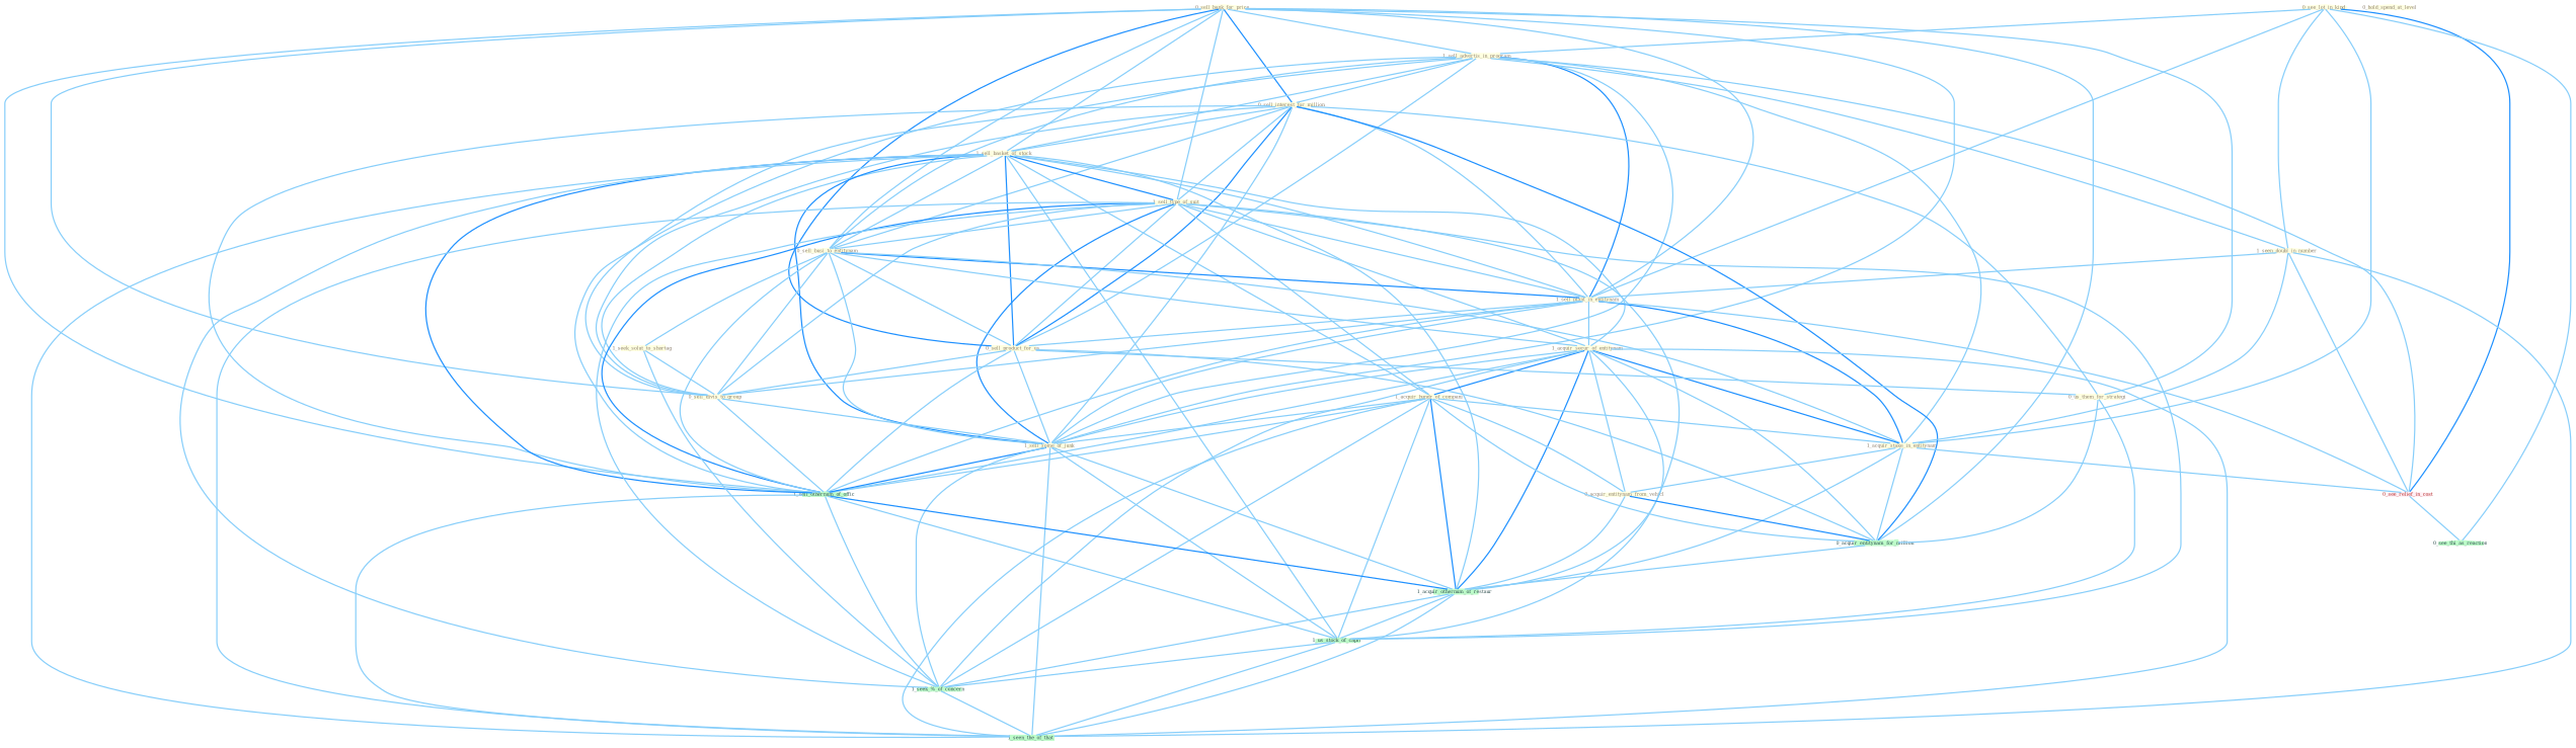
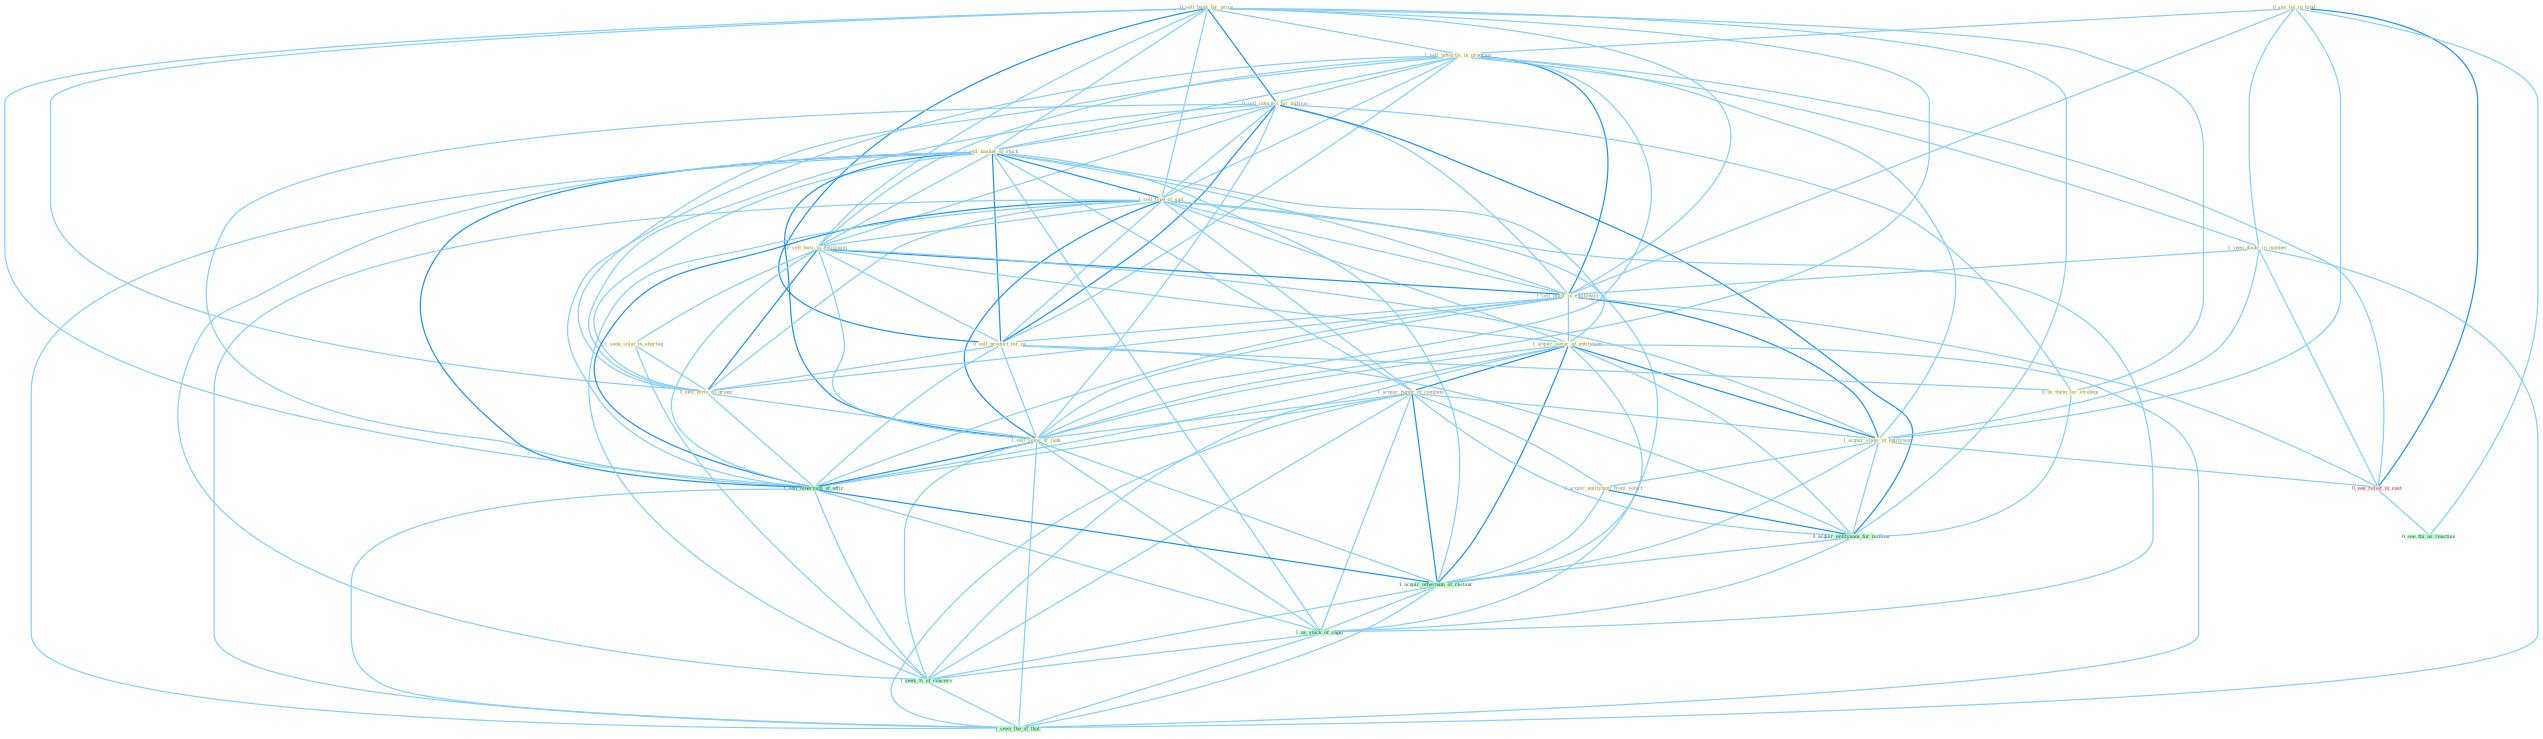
  graph {
    node [color="#ffffe0" fixedsize=true fontcolor="#8b7d6b" fontsize=4 shape=house style=filled]
    edge [color="#87cefa" w=1]
    "0_sell_bank_for_price " [height=.06 width=.5]
    "0_see_lot_in_kind " [height=.06 width=.5]
-   "0_hold_spend_at_level " [height=.06 width=.5]
    "1_sell_advertis_in_program " [height=.06 shape=folder width=.5]
    "0_sell_interest_for_million " [height=.06 width=.5]
    "1_sell_basket_of_stock " [height=.06 shape=folder width=.5]
    "1_sell_type_of_suit " [height=.06 width=.5]
    "0_sell_busi_to_entitynam " [height=.06 width=.5]
    "1_seen_doubl_in_number " [height=.06 width=.5]
    "1_sell_plant_in_entitynam " [height=.06 width=.5]
    "1_seek_solut_to_shortag " [height=.06 shape=folder width=.5]
    "1_acquir_secur_of_entitynam " [height=.06 shape=folder width=.5]
    "1_acquir_hundr_of_compani " [height=.06 width=.5]
    "0_sell_product_for_us " [height=.06 shape=folder width=.5]
    "0_us_them_for_strategi " [height=.06 shape=folder width=.5]
    "0_sell_divis_to_group " [height=.06 width=.5]
    "1_acquir_stake_in_entitynam " [height=.06 shape=folder width=.5]
    "1_sell_some_of_junk " [height=.06 width=.5]
    "0_acquir_entitynam_from_vehicl " [height=.06 width=.5]
    "0_see_relief_in_cost " [color="#fff0f5" fontcolor="#b22222" height=.06 width=.5]
    "0_acquir_entitynam_for_million " [color="#BDFCC9" fontcolor="#2f4f4f" height=.06 shape=folder width=.5]
    "1_sell_othernum_of_offic " [color="#BDFCC9" fontcolor="#2f4f4f" height=.06 width=.5]
    "0_see_thi_as_reaction " [color="#BDFCC9" fontcolor="#2f4f4f" height=.06 width=.5]
    "1_acquir_othernum_of_restaur " [color="#BDFCC9" fontcolor="#2f4f4f" height=.06 shape=folder width=.5]
    "1_us_stock_of_capit " [color="#BDFCC9" fontcolor="#2f4f4f" height=.06 width=.5]
    "1_seek_%_of_concern " [color="#BDFCC9" fontcolor="#2f4f4f" height=.06 width=.5]
    "1_seen_the_of_that " [color="#BDFCC9" fontcolor="#2f4f4f" height=.06 shape=folder width=.5]
    subgraph sub_1 {
      "0_sell_bank_for_price "
      "0_see_lot_in_kind "
-     "0_hold_spend_at_level "
      "1_sell_advertis_in_program "
      "0_sell_interest_for_million "
      "1_sell_basket_of_stock "
      "1_sell_type_of_suit "
      "0_sell_busi_to_entitynam "
      "1_seen_doubl_in_number "
      "1_sell_plant_in_entitynam "
      "1_seek_solut_to_shortag "
      "1_acquir_secur_of_entitynam "
      "1_acquir_hundr_of_compani "
      "0_sell_product_for_us "
      "0_us_them_for_strategi "
      "0_sell_divis_to_group "
      "1_acquir_stake_in_entitynam "
      "1_sell_some_of_junk "
      "0_acquir_entitynam_from_vehicl "
    }
    subgraph sub_2 {
      "0_see_relief_in_cost "
    }
    "0_sell_bank_for_price " -- "1_sell_advertis_in_program "
    "0_sell_bank_for_price " -- "0_sell_interest_for_million " [color="#1e90ff" w=2]
    "0_sell_bank_for_price " -- "1_sell_basket_of_stock "
    "0_sell_bank_for_price " -- "1_sell_type_of_suit "
    "0_sell_bank_for_price " -- "0_sell_busi_to_entitynam "
    "0_sell_bank_for_price " -- "1_sell_plant_in_entitynam "
    "0_sell_bank_for_price " -- "0_sell_product_for_us " [color="#1e90ff" w=2]
    "0_sell_bank_for_price " -- "0_us_them_for_strategi "
    "0_sell_bank_for_price " -- "0_sell_divis_to_group "
    "0_sell_bank_for_price " -- "1_sell_some_of_junk "
    "0_sell_bank_for_price " -- "0_acquir_entitynam_for_million "
    "0_sell_bank_for_price " -- "1_sell_othernum_of_offic "
    "0_see_lot_in_kind " -- "1_sell_advertis_in_program "
    "0_see_lot_in_kind " -- "1_seen_doubl_in_number "
    "0_see_lot_in_kind " -- "1_sell_plant_in_entitynam "
    "0_see_lot_in_kind " -- "1_acquir_stake_in_entitynam "
    "0_see_lot_in_kind " -- "0_see_relief_in_cost " [color="#1e90ff" w=2]
    "0_see_lot_in_kind " -- "0_see_thi_as_reaction "
    "1_sell_advertis_in_program " -- "0_sell_interest_for_million "
    "1_sell_advertis_in_program " -- "1_sell_basket_of_stock "
+   "1_sell_advertis_in_program " -- "1_sell_type_of_suit "
    "1_sell_advertis_in_program " -- "0_sell_busi_to_entitynam "
    "1_sell_advertis_in_program " -- "1_seen_doubl_in_number "
    "1_sell_advertis_in_program " -- "1_sell_plant_in_entitynam " [color="#1e90ff" w=2]
    "1_sell_advertis_in_program " -- "0_sell_product_for_us "
    "1_sell_advertis_in_program " -- "0_sell_divis_to_group "
    "1_sell_advertis_in_program " -- "1_acquir_stake_in_entitynam "
    "1_sell_advertis_in_program " -- "1_sell_some_of_junk "
    "1_sell_advertis_in_program " -- "0_see_relief_in_cost "
    "1_sell_advertis_in_program " -- "1_sell_othernum_of_offic "
    "0_sell_interest_for_million " -- "1_sell_basket_of_stock "
    "0_sell_interest_for_million " -- "1_sell_type_of_suit "
    "0_sell_interest_for_million " -- "0_sell_busi_to_entitynam "
    "0_sell_interest_for_million " -- "1_sell_plant_in_entitynam "
    "0_sell_interest_for_million " -- "0_sell_product_for_us " [color="#1e90ff" w=2]
    "0_sell_interest_for_million " -- "0_us_them_for_strategi "
    "0_sell_interest_for_million " -- "0_sell_divis_to_group "
    "0_sell_interest_for_million " -- "1_sell_some_of_junk "
    "0_sell_interest_for_million " -- "0_acquir_entitynam_for_million " [color="#1e90ff" w=2]
    "0_sell_interest_for_million " -- "1_sell_othernum_of_offic "
    "1_sell_basket_of_stock " -- "1_sell_type_of_suit " [color="#1e90ff" w=2]
    "1_sell_basket_of_stock " -- "0_sell_busi_to_entitynam "
    "1_sell_basket_of_stock " -- "1_sell_plant_in_entitynam "
    "1_sell_basket_of_stock " -- "1_acquir_secur_of_entitynam "
    "1_sell_basket_of_stock " -- "1_acquir_hundr_of_compani "
    "1_sell_basket_of_stock " -- "0_sell_product_for_us " [color="#1e90ff"]
    "1_sell_basket_of_stock " -- "0_sell_divis_to_group "
    "1_sell_basket_of_stock " -- "1_sell_some_of_junk " [color="#1e90ff" w=2]
    "1_sell_basket_of_stock " -- "1_sell_othernum_of_offic " [color="#1e90ff" w=2]
    "1_sell_basket_of_stock " -- "1_acquir_othernum_of_restaur "
    "1_sell_basket_of_stock " -- "1_us_stock_of_capit "
    "1_sell_basket_of_stock " -- "1_seek_%_of_concern "
    "1_sell_basket_of_stock " -- "1_seen_the_of_that "
    "1_sell_type_of_suit " -- "0_sell_busi_to_entitynam "
    "1_sell_type_of_suit " -- "1_sell_plant_in_entitynam "
    "1_sell_type_of_suit " -- "1_acquir_secur_of_entitynam "
    "1_sell_type_of_suit " -- "1_acquir_hundr_of_compani "
    "1_sell_type_of_suit " -- "0_sell_product_for_us "
    "1_sell_type_of_suit " -- "0_sell_divis_to_group "
    "1_sell_type_of_suit " -- "1_sell_some_of_junk " [color="#1e90ff" w=2]
    "1_sell_type_of_suit " -- "1_sell_othernum_of_offic " [color="#1e90ff" w=2]
    "1_sell_type_of_suit " -- "1_acquir_othernum_of_restaur "
    "1_sell_type_of_suit " -- "1_us_stock_of_capit "
    "1_sell_type_of_suit " -- "1_seek_%_of_concern "
    "1_sell_type_of_suit " -- "1_seen_the_of_that "
    "0_sell_busi_to_entitynam " -- "1_sell_plant_in_entitynam " [color="#1e90ff" w=2]
    "0_sell_busi_to_entitynam " -- "1_seek_solut_to_shortag "
    "0_sell_busi_to_entitynam " -- "1_acquir_secur_of_entitynam "
    "0_sell_busi_to_entitynam " -- "0_sell_product_for_us "
-   "0_sell_busi_to_entitynam " -- "0_sell_divis_to_group " [w=2]
+   "0_sell_busi_to_entitynam " -- "0_sell_divis_to_group " [color="#1e90ff" w=2]
    "0_sell_busi_to_entitynam " -- "1_acquir_stake_in_entitynam "
    "0_sell_busi_to_entitynam " -- "1_sell_some_of_junk "
    "0_sell_busi_to_entitynam " -- "1_sell_othernum_of_offic "
    "1_seen_doubl_in_number " -- "1_sell_plant_in_entitynam "
    "1_seen_doubl_in_number " -- "1_acquir_stake_in_entitynam "
    "1_seen_doubl_in_number " -- "0_see_relief_in_cost "
    "1_seen_doubl_in_number " -- "1_seen_the_of_that "
    "1_sell_plant_in_entitynam " -- "1_acquir_secur_of_entitynam "
    "1_sell_plant_in_entitynam " -- "0_sell_product_for_us "
    "1_sell_plant_in_entitynam " -- "0_sell_divis_to_group "
    "1_sell_plant_in_entitynam " -- "1_acquir_stake_in_entitynam " [color="#1e90ff" w=2]
    "1_sell_plant_in_entitynam " -- "1_sell_some_of_junk "
    "1_sell_plant_in_entitynam " -- "0_see_relief_in_cost "
    "1_sell_plant_in_entitynam " -- "1_sell_othernum_of_offic "
    "1_seek_solut_to_shortag " -- "0_sell_divis_to_group "
    "1_seek_solut_to_shortag " -- "1_seek_%_of_concern "
    "1_acquir_secur_of_entitynam " -- "1_acquir_hundr_of_compani " [color="#1e90ff" w=2]
    "1_acquir_secur_of_entitynam " -- "1_acquir_stake_in_entitynam " [color="#1e90ff" w=2]
    "1_acquir_secur_of_entitynam " -- "1_sell_some_of_junk "
-   "1_acquir_secur_of_entitynam " -- "0_acquir_entitynam_from_vehicl "
    "1_acquir_secur_of_entitynam " -- "0_acquir_entitynam_for_million "
    "1_acquir_secur_of_entitynam " -- "1_sell_othernum_of_offic "
    "1_acquir_secur_of_entitynam " -- "1_acquir_othernum_of_restaur " [color="#1e90ff" w=2]
    "1_acquir_secur_of_entitynam " -- "1_us_stock_of_capit "
    "1_acquir_secur_of_entitynam " -- "1_seek_%_of_concern "
    "1_acquir_secur_of_entitynam " -- "1_seen_the_of_that "
    "1_acquir_hundr_of_compani " -- "1_acquir_stake_in_entitynam "
    "1_acquir_hundr_of_compani " -- "1_sell_some_of_junk "
    "1_acquir_hundr_of_compani " -- "0_acquir_entitynam_from_vehicl "
    "1_acquir_hundr_of_compani " -- "0_acquir_entitynam_for_million "
    "1_acquir_hundr_of_compani " -- "1_sell_othernum_of_offic "
    "1_acquir_hundr_of_compani " -- "1_acquir_othernum_of_restaur " [color="#1e90ff" w=2]
    "1_acquir_hundr_of_compani " -- "1_us_stock_of_capit "
    "1_acquir_hundr_of_compani " -- "1_seek_%_of_concern "
    "1_acquir_hundr_of_compani " -- "1_seen_the_of_that "
    "0_sell_product_for_us " -- "0_us_them_for_strategi "
    "0_sell_product_for_us " -- "0_sell_divis_to_group "
    "0_sell_product_for_us " -- "1_sell_some_of_junk "
    "0_sell_product_for_us " -- "0_acquir_entitynam_for_million "
    "0_sell_product_for_us " -- "1_sell_othernum_of_offic "
    "0_us_them_for_strategi " -- "0_acquir_entitynam_for_million "
-   "0_us_them_for_strategi " -- "1_us_stock_of_capit "
+   "0_acquir_entitynam_for_million " -- "1_us_stock_of_capit "
    "0_sell_divis_to_group " -- "1_sell_some_of_junk "
    "0_sell_divis_to_group " -- "1_sell_othernum_of_offic "
    "1_acquir_stake_in_entitynam " -- "0_acquir_entitynam_from_vehicl "
    "1_acquir_stake_in_entitynam " -- "0_see_relief_in_cost "
    "1_acquir_stake_in_entitynam " -- "0_acquir_entitynam_for_million "
    "1_acquir_stake_in_entitynam " -- "1_acquir_othernum_of_restaur "
    "1_sell_some_of_junk " -- "1_sell_othernum_of_offic " [color="#1e90ff" w=2]
    "1_sell_some_of_junk " -- "1_acquir_othernum_of_restaur "
    "1_sell_some_of_junk " -- "1_us_stock_of_capit "
    "1_sell_some_of_junk " -- "1_seek_%_of_concern "
    "1_sell_some_of_junk " -- "1_seen_the_of_that "
    "0_acquir_entitynam_from_vehicl " -- "0_acquir_entitynam_for_million " [color="#1e90ff" w=2]
    "0_acquir_entitynam_from_vehicl " -- "1_acquir_othernum_of_restaur "
    "0_see_relief_in_cost " -- "0_see_thi_as_reaction "
    "0_acquir_entitynam_for_million " -- "1_acquir_othernum_of_restaur "
    "1_sell_othernum_of_offic " -- "1_acquir_othernum_of_restaur " [color="#1e90ff" w=2]
    "1_sell_othernum_of_offic " -- "1_us_stock_of_capit "
    "1_sell_othernum_of_offic " -- "1_seek_%_of_concern "
    "1_sell_othernum_of_offic " -- "1_seen_the_of_that "
    "1_acquir_othernum_of_restaur " -- "1_us_stock_of_capit "
    "1_acquir_othernum_of_restaur " -- "1_seek_%_of_concern "
    "1_acquir_othernum_of_restaur " -- "1_seen_the_of_that "
    "1_us_stock_of_capit " -- "1_seek_%_of_concern "
    "1_us_stock_of_capit " -- "1_seen_the_of_that "
    "1_seek_%_of_concern " -- "1_seen_the_of_that "
  }
